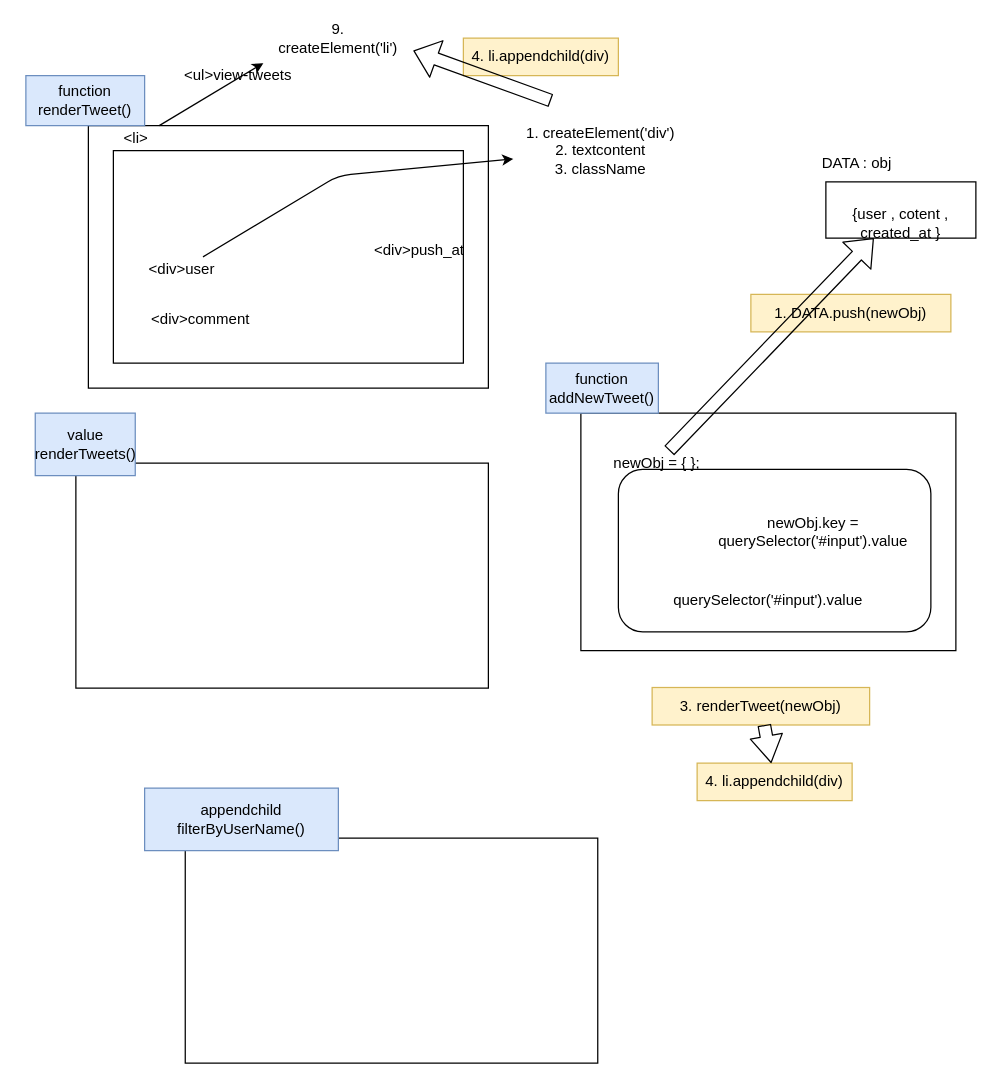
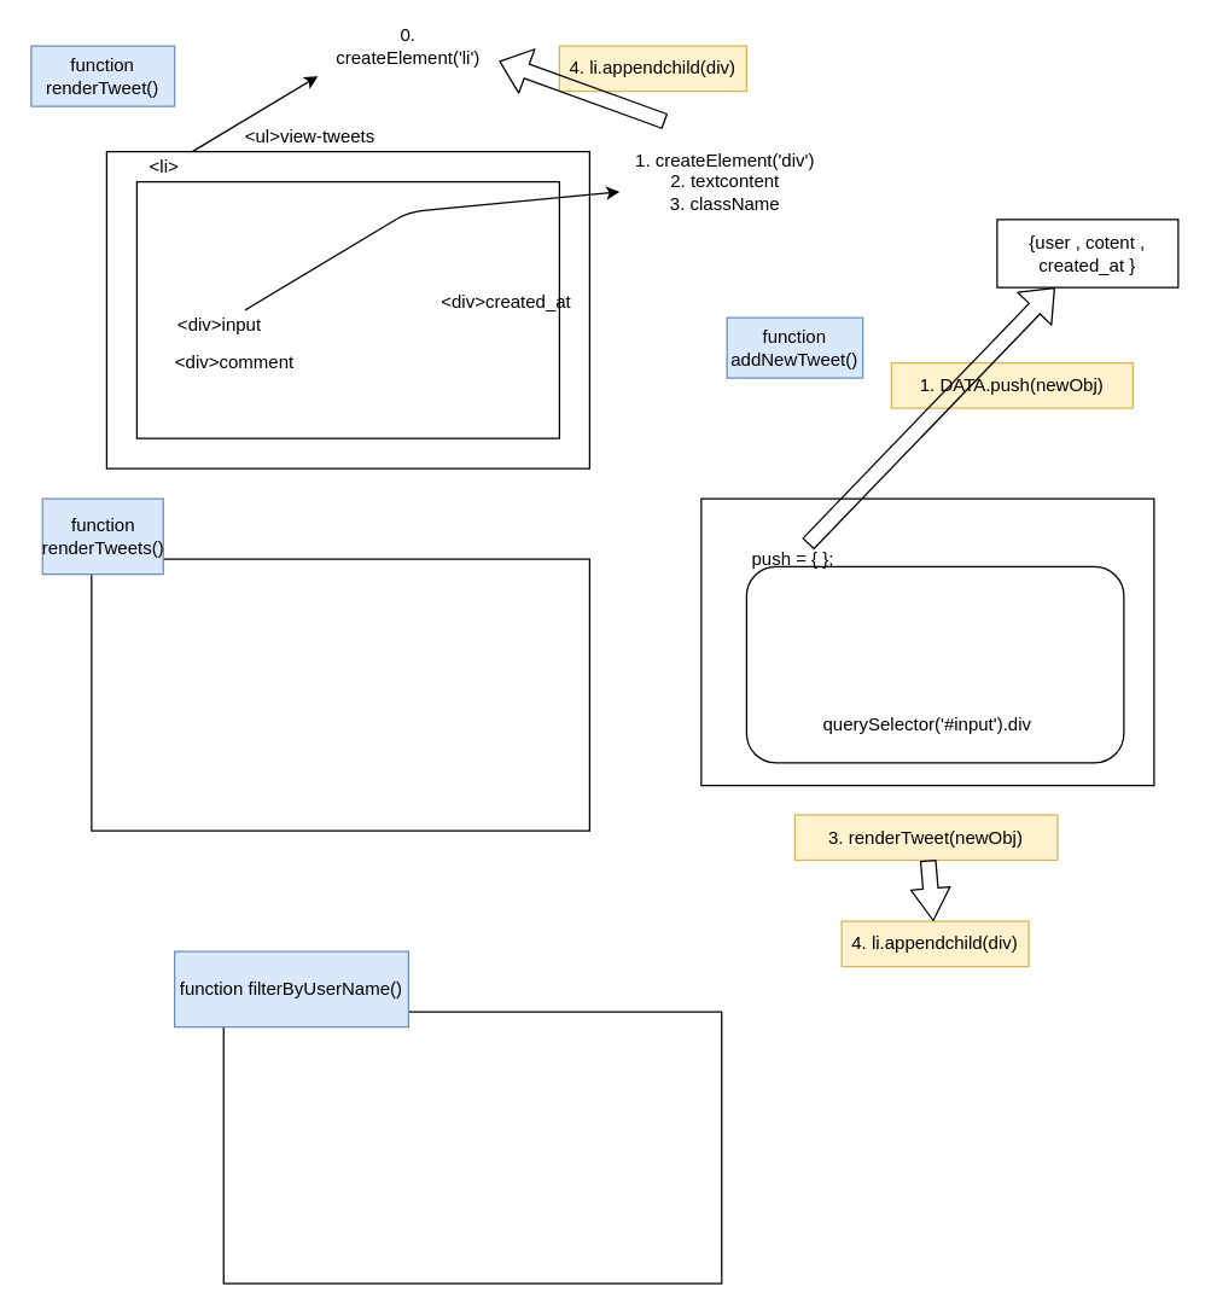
  <mxCell id="0" />
  <mxCell id="1" parent="0" />
  <mxCell id="2" value="4. li.appendchild(div)" style="text;html=1;strokeColor=#d6b656;fillColor=#fff2cc;align=center;verticalAlign=middle;whiteSpace=wrap;rounded=0;" vertex="1" parent="1"><mxGeometry x="370" y="30" width="124" height="30" as="geometry" /></mxCell>
  <mxCell id="3" value="" style="rounded=0;whiteSpace=wrap;html=1;" vertex="1" parent="1"><mxGeometry x="70" y="100" width="320" height="210" as="geometry" /></mxCell>
- <mxCell id="4" value="&amp;lt;ul&amp;gt;view-tweets" style="text;html=1;strokeColor=none;fillColor=none;align=center;verticalAlign=middle;whiteSpace=wrap;rounded=0;" vertex="1" parent="1"><mxGeometry x="125" y="50" width="130" height="20" as="geometry" /></mxCell>
+ <mxCell id="4" value="&amp;lt;ul&amp;gt;view-tweets" style="text;html=1;strokeColor=none;fillColor=none;align=center;verticalAlign=middle;whiteSpace=wrap;rounded=0;" vertex="1" parent="1"><mxGeometry x="140" y="80" width="130" height="20" as="geometry" /></mxCell>
  <mxCell id="5" value="1. createElement('div')&lt;br&gt;2. textcontent&lt;br&gt;3. className" style="text;html=1;strokeColor=none;fillColor=none;align=center;verticalAlign=middle;whiteSpace=wrap;rounded=0;" vertex="1" parent="1"><mxGeometry x="410" y="110" width="140" height="20" as="geometry" /></mxCell>
  <mxCell id="6" value="" style="rounded=0;whiteSpace=wrap;html=1;" vertex="1" parent="1"><mxGeometry x="90" y="120" width="280" height="170" as="geometry" /></mxCell>
- <mxCell id="7" value="&amp;lt;div&amp;gt;user" style="text;html=1;strokeColor=none;fillColor=none;align=center;verticalAlign=middle;whiteSpace=wrap;rounded=0;" vertex="1" parent="1"><mxGeometry x="80" y="205" width="130" height="20" as="geometry" /></mxCell>
- <mxCell id="8" value="&amp;lt;div&amp;gt;comment" style="text;html=1;strokeColor=none;fillColor=none;align=center;verticalAlign=middle;whiteSpace=wrap;rounded=0;" vertex="1" parent="1"><mxGeometry x="95" y="245" width="130" height="20" as="geometry" /></mxCell>
- <mxCell id="9" value="&amp;lt;div&amp;gt;push_at" style="text;html=1;strokeColor=none;fillColor=none;align=center;verticalAlign=middle;whiteSpace=wrap;rounded=0;" vertex="1" parent="1"><mxGeometry x="270" y="190" width="130" height="20" as="geometry" /></mxCell>
+ <mxCell id="7" value="&amp;lt;div&amp;gt;input" style="text;html=1;strokeColor=none;fillColor=none;align=center;verticalAlign=middle;whiteSpace=wrap;rounded=0;" vertex="1" parent="1"><mxGeometry x="80" y="205" width="130" height="20" as="geometry" /></mxCell>
+ <mxCell id="8" value="&amp;lt;div&amp;gt;comment" style="text;html=1;strokeColor=none;fillColor=none;align=center;verticalAlign=middle;whiteSpace=wrap;rounded=0;" vertex="1" parent="1"><mxGeometry x="90" y="230" width="130" height="20" as="geometry" /></mxCell>
+ <mxCell id="9" value="&amp;lt;div&amp;gt;created_at" style="text;html=1;strokeColor=none;fillColor=none;align=center;verticalAlign=middle;whiteSpace=wrap;rounded=0;" vertex="1" parent="1"><mxGeometry x="270" y="190" width="130" height="20" as="geometry" /></mxCell>
  <mxCell id="10" value="" style="endArrow=classic;html=1;" edge="1" parent="1" source="7" target="5"><mxGeometry width="50" height="50" relative="1" as="geometry"><mxPoint x="390" y="300" as="sourcePoint" /><mxPoint x="440" y="250" as="targetPoint" /><Array as="points"><mxPoint x="270" y="140" /></Array></mxGeometry></mxCell>
  <mxCell id="11" value="&amp;lt;li&amp;gt;&amp;nbsp;" style="text;html=1;strokeColor=none;fillColor=none;align=center;verticalAlign=middle;whiteSpace=wrap;rounded=0;" vertex="1" parent="1"><mxGeometry x="40" y="100" width="140" height="20" as="geometry" /></mxCell>
  <mxCell id="12" value="" style="endArrow=classic;html=1;" edge="1" parent="1" source="11"><mxGeometry width="50" height="50" relative="1" as="geometry"><mxPoint x="190" y="250" as="sourcePoint" /><mxPoint x="210" y="50" as="targetPoint" /></mxGeometry></mxCell>
- <mxCell id="13" value="9. createElement('li')" style="text;html=1;strokeColor=none;fillColor=none;align=center;verticalAlign=middle;whiteSpace=wrap;rounded=0;" vertex="1" parent="1"><mxGeometry x="250" y="20" width="40" height="20" as="geometry" /></mxCell>
+ <mxCell id="13" value="0. createElement('li')" style="text;html=1;strokeColor=none;fillColor=none;align=center;verticalAlign=middle;whiteSpace=wrap;rounded=0;" vertex="1" parent="1"><mxGeometry x="250" y="20" width="40" height="20" as="geometry" /></mxCell>
  <mxCell id="14" value="" style="shape=flexArrow;endArrow=classic;html=1;" edge="1" parent="1"><mxGeometry width="50" height="50" relative="1" as="geometry"><mxPoint x="440" y="80" as="sourcePoint" /><mxPoint x="330" y="40" as="targetPoint" /></mxGeometry></mxCell>
- <mxCell id="15" value="function renderTweet()" style="text;html=1;strokeColor=#6c8ebf;fillColor=#dae8fc;align=center;verticalAlign=middle;whiteSpace=wrap;rounded=0;" vertex="1" parent="1"><mxGeometry x="20" y="60" width="95" height="40" as="geometry" /></mxCell>
+ <mxCell id="15" value="function renderTweet()" style="text;html=1;strokeColor=#6c8ebf;fillColor=#dae8fc;align=center;verticalAlign=middle;whiteSpace=wrap;rounded=0;" vertex="1" parent="1"><mxGeometry x="20" y="30" width="95" height="40" as="geometry" /></mxCell>
  <mxCell id="16" value="" style="rounded=0;whiteSpace=wrap;html=1;" vertex="1" parent="1"><mxGeometry x="60" y="370" width="330" height="180" as="geometry" /></mxCell>
  <mxCell id="17" value="" style="rounded=0;whiteSpace=wrap;html=1;" vertex="1" parent="1"><mxGeometry x="464" y="330" width="300" height="190" as="geometry" /></mxCell>
- <mxCell id="18" value="function addNewTweet()" style="text;html=1;strokeColor=#6c8ebf;fillColor=#dae8fc;align=center;verticalAlign=middle;whiteSpace=wrap;rounded=0;" vertex="1" parent="1"><mxGeometry x="436" y="290" width="90" height="40" as="geometry" /></mxCell>
+ <mxCell id="18" value="function addNewTweet()" style="text;html=1;strokeColor=#6c8ebf;fillColor=#dae8fc;align=center;verticalAlign=middle;whiteSpace=wrap;rounded=0;" vertex="1" parent="1"><mxGeometry x="481" y="210" width="90" height="40" as="geometry" /></mxCell>
  <mxCell id="19" value="" style="rounded=1;whiteSpace=wrap;html=1;" vertex="1" parent="1"><mxGeometry x="494" y="375" width="250" height="130" as="geometry" /></mxCell>
- <mxCell id="20" value="querySelector('#input').value" style="text;html=1;strokeColor=none;fillColor=none;align=center;verticalAlign=middle;whiteSpace=wrap;rounded=0;" vertex="1" parent="1"><mxGeometry x="526" y="470" width="176" height="20" as="geometry" /></mxCell>
- <mxCell id="21" value="newObj = { };" style="text;html=1;strokeColor=none;fillColor=none;align=center;verticalAlign=middle;whiteSpace=wrap;rounded=0;" vertex="1" parent="1"><mxGeometry x="470" y="360" width="110" height="20" as="geometry" /></mxCell>
+ <mxCell id="20" value="querySelector('#input').div" style="text;html=1;strokeColor=none;fillColor=none;align=center;verticalAlign=middle;whiteSpace=wrap;rounded=0;" vertex="1" parent="1"><mxGeometry x="526" y="470" width="176" height="20" as="geometry" /></mxCell>
+ <mxCell id="21" value="push = { };" style="text;html=1;strokeColor=none;fillColor=none;align=center;verticalAlign=middle;whiteSpace=wrap;rounded=0;" vertex="1" parent="1"><mxGeometry x="470" y="360" width="110" height="20" as="geometry" /></mxCell>
  <mxCell id="22" value="" style="rounded=0;whiteSpace=wrap;html=1;" vertex="1" parent="1"><mxGeometry x="660" y="145" width="120" height="45" as="geometry" /></mxCell>
- <mxCell id="23" value="DATA : obj" style="text;html=1;strokeColor=none;fillColor=none;align=center;verticalAlign=middle;whiteSpace=wrap;rounded=0;" vertex="1" parent="1"><mxGeometry x="650" y="120" width="70" height="20" as="geometry" /></mxCell>
- <mxCell id="24" value="1. DATA.push(newObj)" style="text;html=1;strokeColor=#d6b656;fillColor=#fff2cc;align=center;verticalAlign=middle;whiteSpace=wrap;rounded=0;" vertex="1" parent="1"><mxGeometry x="600" y="235" width="160" height="30" as="geometry" /></mxCell>
+ <mxCell id="24" value="1. DATA.push(newObj)" style="text;html=1;strokeColor=#d6b656;fillColor=#fff2cc;align=center;verticalAlign=middle;whiteSpace=wrap;rounded=0;" vertex="1" parent="1"><mxGeometry x="590" y="240" width="160" height="30" as="geometry" /></mxCell>
  <mxCell id="25" value="" style="shape=flexArrow;endArrow=classic;html=1;" edge="1" parent="1" source="21" target="22"><mxGeometry width="50" height="50" relative="1" as="geometry"><mxPoint x="330" y="370" as="sourcePoint" /><mxPoint x="380" y="320" as="targetPoint" /></mxGeometry></mxCell>
- <mxCell id="26" value="{user , cotent , created_at }" style="text;html=1;strokeColor=none;fillColor=none;align=center;verticalAlign=middle;whiteSpace=wrap;rounded=0;" vertex="1" parent="1"><mxGeometry x="678" y="167.5" width="84" height="20" as="geometry" /></mxCell>
- <mxCell id="27" value="newObj.key = querySelector('#input').value" style="text;html=1;strokeColor=none;fillColor=none;align=center;verticalAlign=middle;whiteSpace=wrap;rounded=0;" vertex="1" parent="1"><mxGeometry x="590" y="415" width="120" height="20" as="geometry" /></mxCell>
- <mxCell id="28" value="3. renderTweet(newObj)" style="text;html=1;strokeColor=#d6b656;fillColor=#fff2cc;align=center;verticalAlign=middle;whiteSpace=wrap;rounded=0;" vertex="1" parent="1"><mxGeometry x="521" y="549.5" width="174" height="30" as="geometry" /></mxCell>
- <mxCell id="29" value="value renderTweets()" style="text;html=1;strokeColor=#6c8ebf;fillColor=#dae8fc;align=center;verticalAlign=middle;whiteSpace=wrap;rounded=0;" vertex="1" parent="1"><mxGeometry x="27.5" y="330" width="80" height="50" as="geometry" /></mxCell>
+ <mxCell id="26" value="{user , cotent , created_at }" style="text;html=1;strokeColor=none;fillColor=none;align=center;verticalAlign=middle;whiteSpace=wrap;rounded=0;" vertex="1" parent="1"><mxGeometry x="678" y="157.5" width="84" height="20" as="geometry" /></mxCell>
+ <mxCell id="28" value="3. renderTweet(newObj)" style="text;html=1;strokeColor=#d6b656;fillColor=#fff2cc;align=center;verticalAlign=middle;whiteSpace=wrap;rounded=0;" vertex="1" parent="1"><mxGeometry x="526" y="539.5" width="174" height="30" as="geometry" /></mxCell>
+ <mxCell id="29" value="function renderTweets()" style="text;html=1;strokeColor=#6c8ebf;fillColor=#dae8fc;align=center;verticalAlign=middle;whiteSpace=wrap;rounded=0;" vertex="1" parent="1"><mxGeometry x="27.5" y="330" width="80" height="50" as="geometry" /></mxCell>
  <mxCell id="30" value="4. li.appendchild(div)" style="text;html=1;strokeColor=#d6b656;fillColor=#fff2cc;align=center;verticalAlign=middle;whiteSpace=wrap;rounded=0;" vertex="1" parent="1"><mxGeometry x="557" y="610" width="124" height="30" as="geometry" /></mxCell>
  <mxCell id="31" value="" style="shape=flexArrow;endArrow=classic;html=1;endWidth=15;endSize=6.78;" edge="1" parent="1" source="28" target="30"><mxGeometry width="50" height="50" relative="1" as="geometry"><mxPoint x="340" y="430" as="sourcePoint" /><mxPoint x="390" y="380" as="targetPoint" /></mxGeometry></mxCell>
  <mxCell id="32" value="" style="rounded=0;whiteSpace=wrap;html=1;" vertex="1" parent="1"><mxGeometry x="147.5" y="670" width="330" height="180" as="geometry" /></mxCell>
- <mxCell id="33" value="appendchild filterByUserName()" style="text;html=1;strokeColor=#6c8ebf;fillColor=#dae8fc;align=center;verticalAlign=middle;whiteSpace=wrap;rounded=0;" vertex="1" parent="1"><mxGeometry x="115" y="630" width="155" height="50" as="geometry" /></mxCell>
+ <mxCell id="33" value="function filterByUserName()" style="text;html=1;strokeColor=#6c8ebf;fillColor=#dae8fc;align=center;verticalAlign=middle;whiteSpace=wrap;rounded=0;" vertex="1" parent="1"><mxGeometry x="115" y="630" width="155" height="50" as="geometry" /></mxCell>
